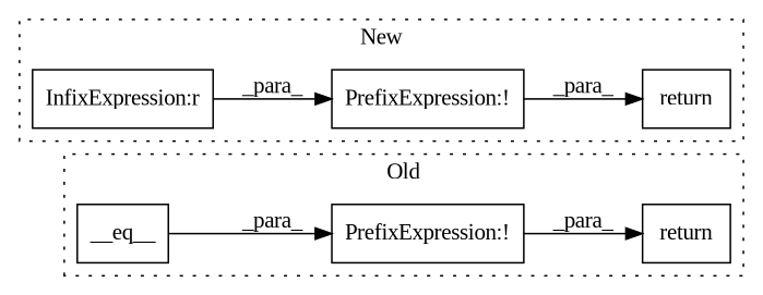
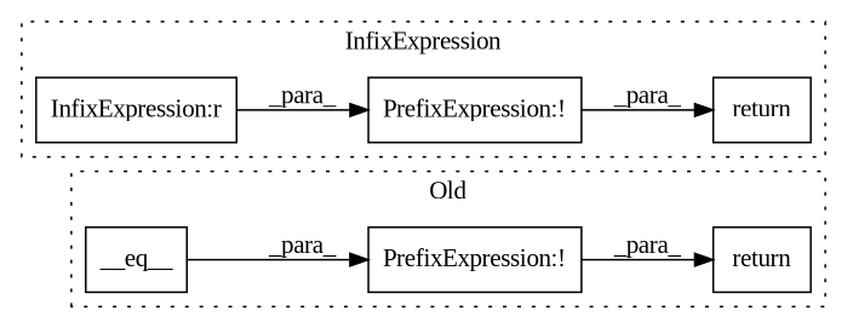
  digraph {
    rankdir=LR
    fontname="Liberation Serif"
    node [a=41 l=7 shape=box fontname="Liberation Serif"]
    edge [fontname="Liberation Serif"]
    n1 [a=32 l="7,1" label=__eq__ s="3896,3908"]
    n2 [label=return s=3883]
    n3 [a=38 l=1 label="PrefixExpression:!" s=3890]
    n4 [label=return s=3874]
    n5 [a=27 l=4 label="InfixExpression:r" s=3887]
    n6 [a=38 l=1 label="PrefixExpression:!" s=3881]
    subgraph cluster_1 {
      label=Old
      style=dotted
      n1
      n2
      n3
    }
    subgraph cluster_2 {
-     label=New
+     label=InfixExpression
      style=dotted
      n4
      n5
      n6
    }
    n1 -> n3 [label=_para_]
    n3 -> n2 [label=_para_]
    n5 -> n6 [label=_para_]
    n6 -> n4 [label=_para_]
  }
